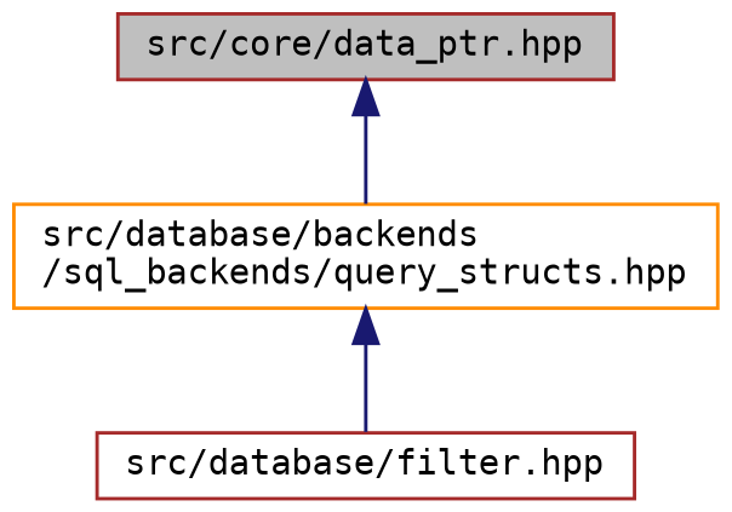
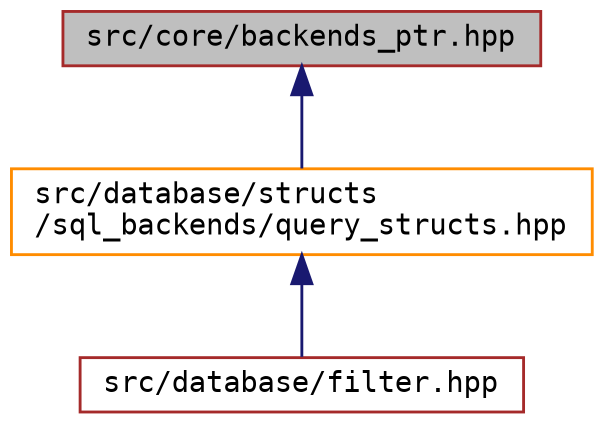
  digraph {
    fontname="DejaVu Sans Mono"
    node [color=brown fillcolor=white fontname="DejaVu Sans Mono" fontsize=10 shape=box style=filled]
    edge [color=midnightblue dir=back fontname="DejaVu Sans Mono" fontsize=10 labelfontname=Helvetica labelfontsize=10 style=solid]
-   n1 [fillcolor=grey75 fontcolor=black height=0.2 label="src/core/data_ptr.hpp" width=0.4]
-   n2 [color=darkorange height=0.2 label="src/database/backends\l/sql_backends/query_structs.hpp" width=0.4]
+   n1 [fillcolor=grey75 fontcolor=black height=0.2 label="src/core/backends_ptr.hpp" width=0.4]
+   n2 [color=darkorange height=0.2 label="src/database/structs\l/sql_backends/query_structs.hpp" width=0.4]
    n3 [height=0.2 label="src/database/filter.hpp" width=0.4]
    n1 -> n2
    n2 -> n3
  }
